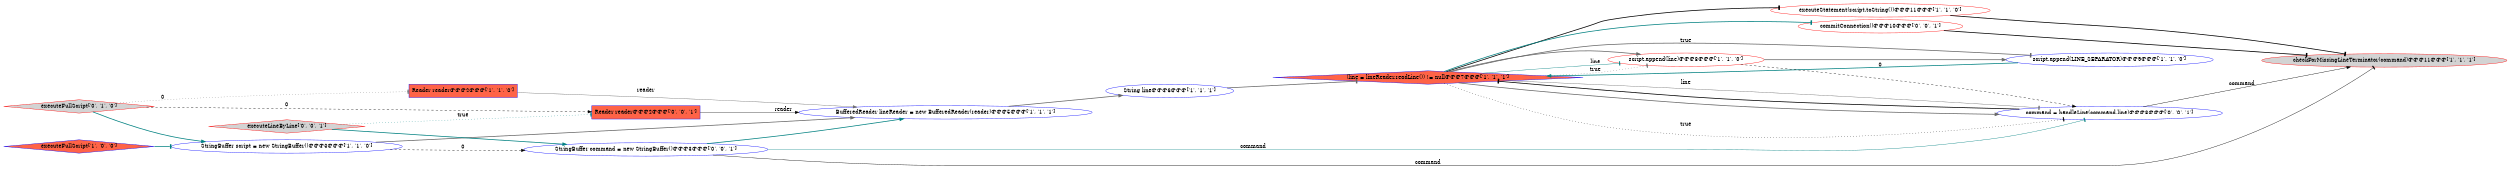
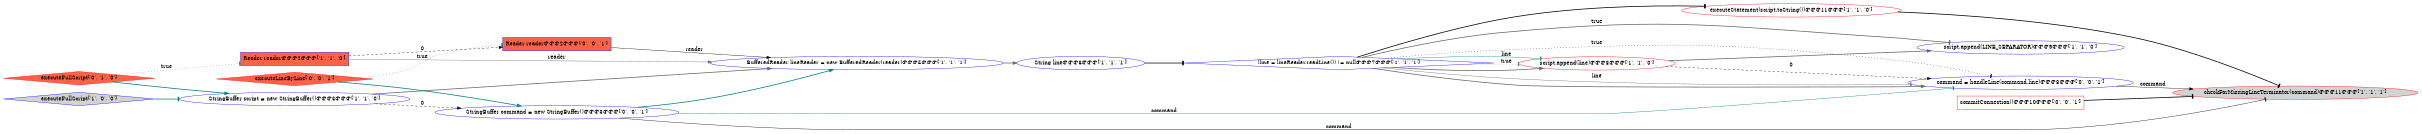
  digraph {
    rankdir=LR
    node [color=blue fillcolor=white shape=ellipse style=filled]
    edge [arrowhead=tee color=black style=bold]
-   n1 [color=red fillcolor=lightgray label="executeFullScript['0', '1', '0']" shape=diamond]
+   n1 [color=red fillcolor=tomato label="executeFullScript['0', '1', '0']" shape=diamond]
    n2 [fillcolor=tomato label="Reader reader@@@2@@@['1', '1', '0']" shape=box]
    n3 [label="StringBuffer script = new StringBuffer()@@@3@@@['1', '1', '0']"]
    n4 [label="BufferedReader lineReader = new BufferedReader(reader)@@@5@@@['1', '1', '1']"]
    n5 [fillcolor=tomato label="Reader reader@@@2@@@['0', '0', '1']" shape=box]
    n6 [label="StringBuffer command = new StringBuffer()@@@3@@@['0', '0', '1']"]
    n7 [label="command = handleLine(command,line)@@@8@@@['0', '0', '1']"]
    n8 [color=red fillcolor=lightgray label="checkForMissingLineTerminator(command)@@@11@@@['1', '1', '1']"]
-   n9 [fillcolor=tomato label="(line = lineReader.readLine()) != null@@@7@@@['1', '1', '1']" shape=diamond]
+   n9 [label="(line = lineReader.readLine()) != null@@@7@@@['1', '1', '1']" shape=diamond]
    n10 [label="script.append(LINE_SEPARATOR)@@@9@@@['1', '1', '0']"]
    n11 [color=red label="executeStatement(script.toString())@@@11@@@['1', '1', '0']"]
    n12 [color=red label="script.append(line)@@@8@@@['1', '1', '0']"]
-   n13 [color=red label="commitConnection()@@@10@@@['0', '0', '1']"]
-   n14 [fillcolor=tomato label="executeFullScript['1', '0', '0']" shape=diamond]
+   n13 [color=red label="commitConnection()@@@10@@@['0', '0', '1']" shape=box]
+   n14 [fillcolor=lightgray label="executeFullScript['1', '0', '0']" shape=diamond]
    n15 [label="String line@@@6@@@['1', '1', '1']"]
-   n16 [color=red fillcolor=lightgray label="executeLineByLine['0', '0', '1']" shape=diamond]
-   n1 -> n2 [color=gray40 label=0 style=dotted]
+   n16 [color=red fillcolor=tomato label="executeLineByLine['0', '0', '1']" shape=diamond]
+   n1 -> n2 [color=gray40 label=true style=dotted]
    n1 -> n3 [arrowhead=normal color=teal]
    n2 -> n4 [arrowhead=normal color=gray40 label=reader style=solid]
-   n1 -> n5 [arrowhead=normal label=0 style=dashed]
+   n2 -> n5 [arrowhead=normal label=0 style=dashed]
    n3 -> n4 [arrowhead=normal color=gray40]
    n3 -> n6 [arrowhead=normal label=0 style=dashed]
    n4 -> n15 [arrowhead=normal color=gray40]
    n5 -> n4 [arrowhead=normal label=reader style=solid]
    n6 -> n4 [arrowhead=normal color=teal]
    n6 -> n7 [color=teal label=command style=solid]
    n6 -> n8 [label=command style=solid]
    n7 -> n8 [arrowhead=normal label=command style=solid]
-   n7 -> n9
    n9 -> n7 [label=true style=dotted]
    n9 -> n7 [color=gray40 label=line style=solid]
    n9 -> n7 [arrowhead=normal color=gray40]
    n9 -> n10 [color=gray40 label=true]
    n9 -> n11
    n9 -> n12 [arrowhead=normal color=gray40]
    n9 -> n12 [color=teal label=line style=solid]
    n9 -> n12 [color=gray40 label=true style=dotted]
-   n9 -> n13 [color=teal]
-   n10 -> n9 [arrowhead=normal color=teal]
    n11 -> n8
    n12 -> n7 [arrowhead=normal label=0 style=dashed]
    n12 -> n10 [arrowhead=normal color=gray40]
    n13 -> n8
    n14 -> n3 [color=teal]
-   n15 -> n9 [color=gray40]
+   n15 -> n9
    n16 -> n5 [color=teal label=true style=dotted]
    n16 -> n6 [arrowhead=normal color=teal]
  }
